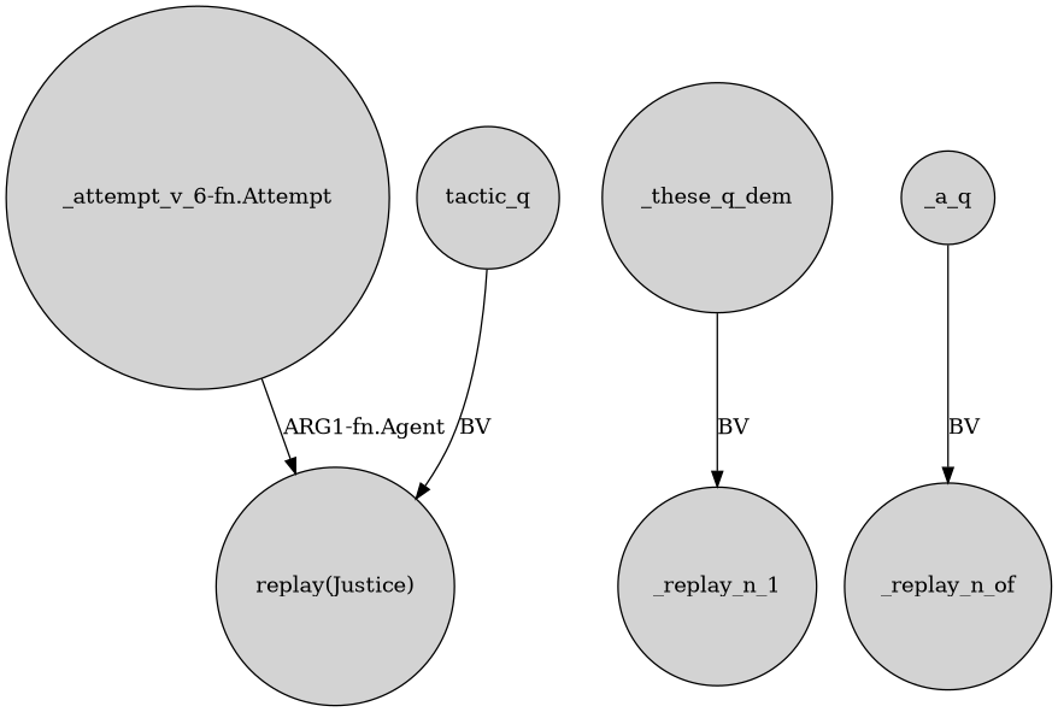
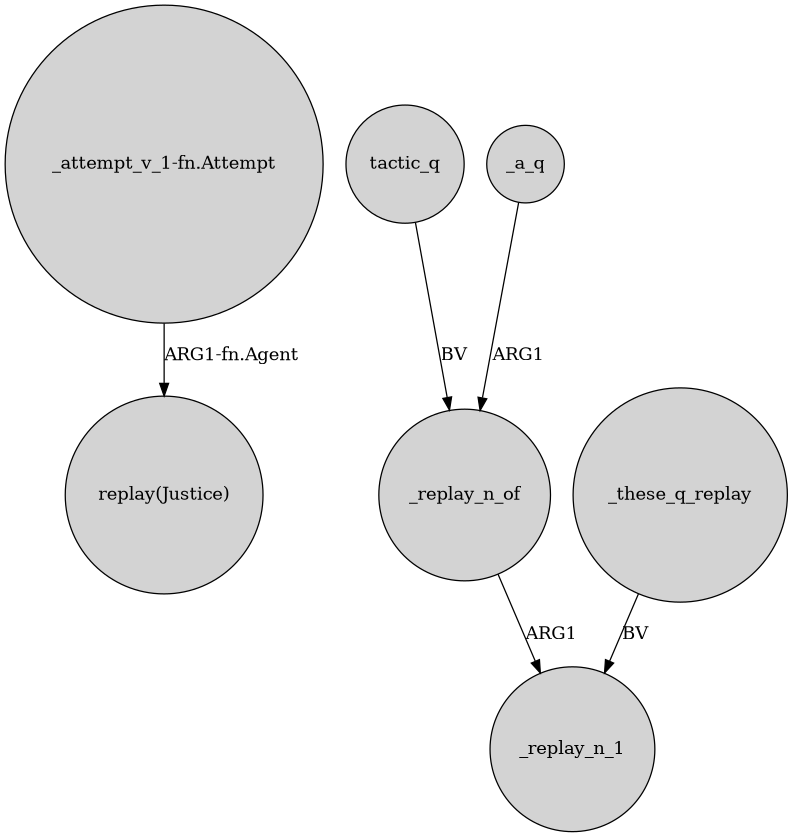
  digraph {
    node [shape=circle style=filled]
    n1 [label="replay(Justice)"]
-   "_attempt_v_1-fn.Attempt" [label="_attempt_v_6-fn.Attempt"]
+   "_attempt_v_1-fn.Attempt"
    n3 [label=_replay_n_1]
    _replay_n_of
    n5 [label=tactic_q]
    _a_q
-   _these_q_dem
+   _these_q_dem [label=_these_q_replay]
    "_attempt_v_1-fn.Attempt" -> n1 [label="ARG1-fn.Agent"]
-   n5 -> n1 [label=BV]
-   _a_q -> _replay_n_of [label=BV]
+   _replay_n_of -> n3 [label=ARG1]
+   n5 -> _replay_n_of [label=BV]
+   _a_q -> _replay_n_of [label=ARG1]
    _these_q_dem -> n3 [label=BV]
  }
